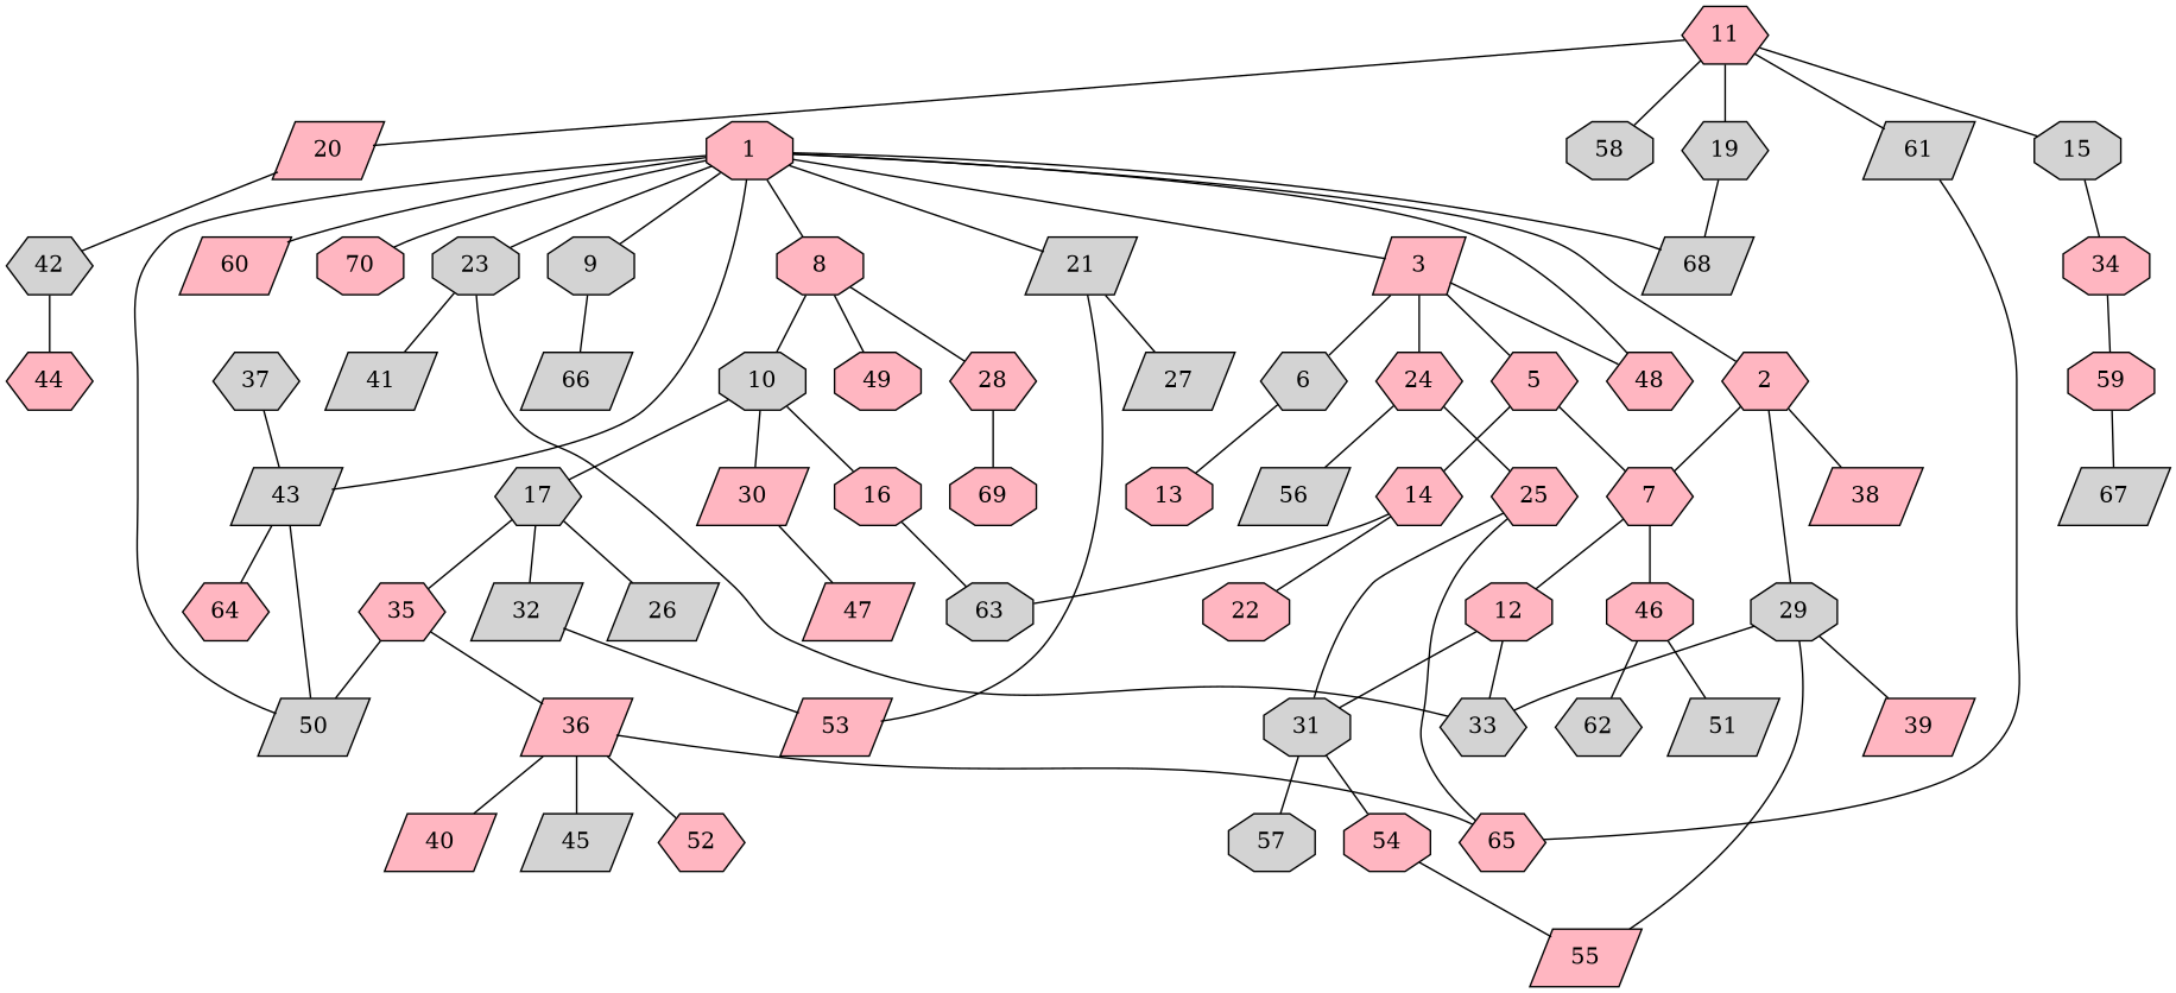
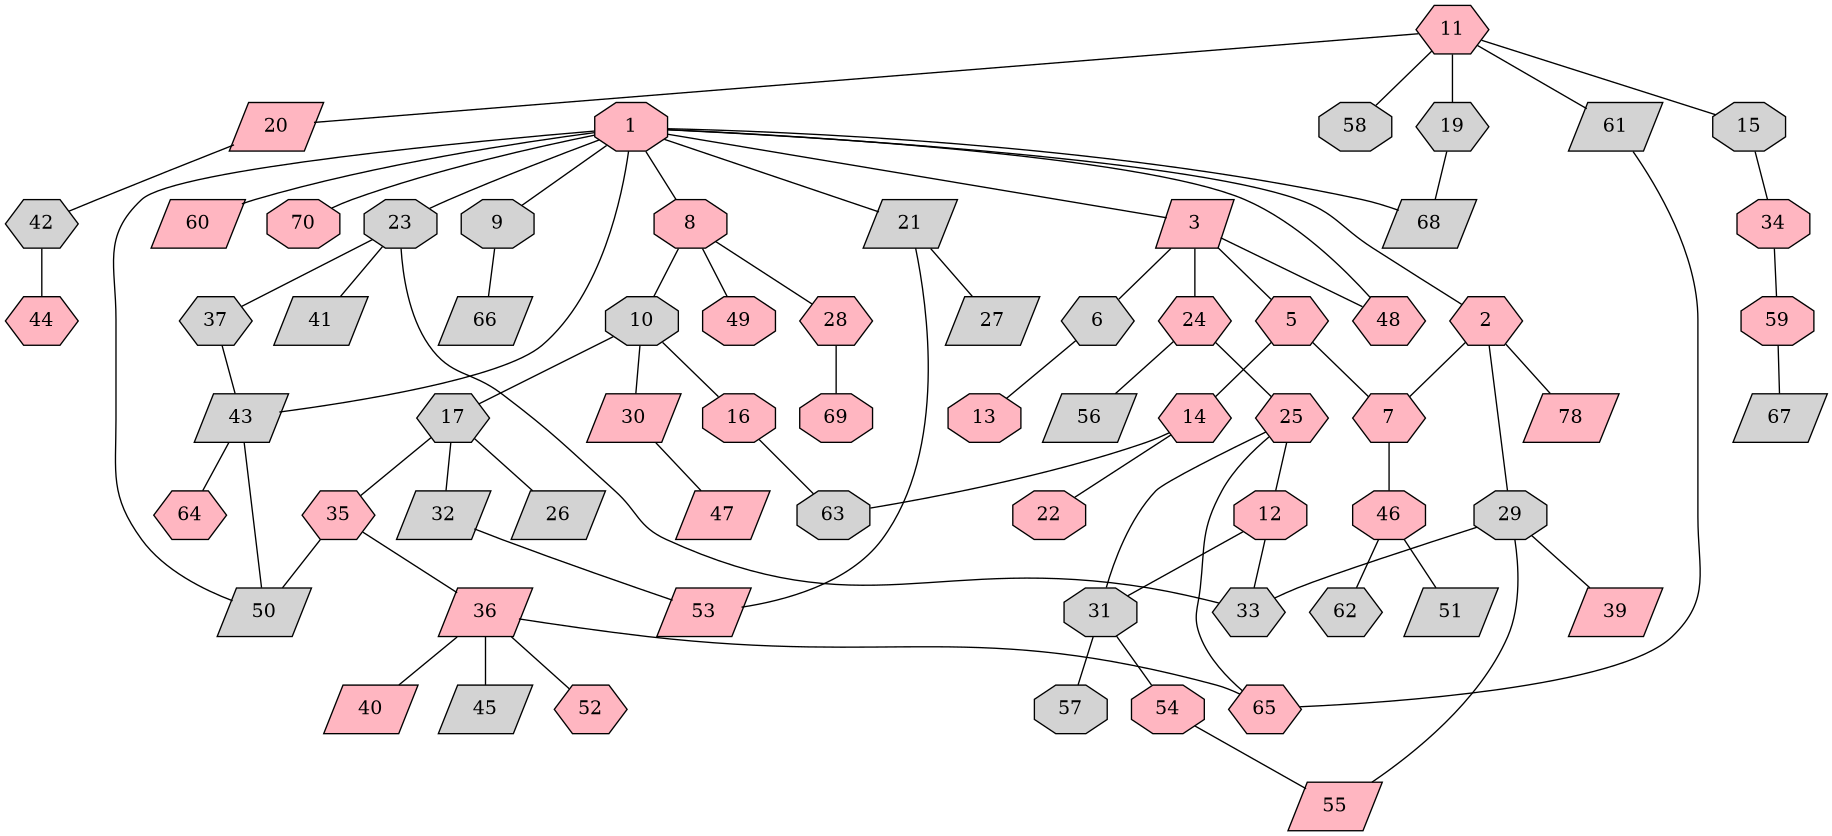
  graph {
    fontname="DejaVu Serif"
    node [fillcolor=lightpink fontname="DejaVu Serif" shape=parallelogram style=filled]
    edge [fontname="DejaVu Serif"]
    1 [shape=octagon]
    2 [shape=hexagon]
    3
    8 [shape=octagon]
    9 [fillcolor=lightgrey shape=octagon]
    21 [fillcolor=lightgrey]
    23 [fillcolor=lightgrey shape=octagon]
    43 [fillcolor=lightgrey]
    48 [shape=hexagon]
    50 [fillcolor=lightgrey]
    60
    68 [fillcolor=lightgrey]
    70 [shape=octagon]
    7 [shape=hexagon]
    29 [fillcolor=lightgrey shape=octagon]
-   38
+   38 [label=78]
    5 [shape=hexagon]
    6 [fillcolor=lightgrey shape=hexagon]
    24 [shape=hexagon]
    10 [fillcolor=lightgrey shape=octagon]
    28 [shape=hexagon]
    49 [shape=octagon]
    66 [fillcolor=lightgrey]
    27 [fillcolor=lightgrey]
    53
    33 [fillcolor=lightgrey shape=hexagon]
    37 [fillcolor=lightgrey shape=hexagon]
    41 [fillcolor=lightgrey]
    64 [shape=hexagon]
    12 [shape=octagon]
    46 [shape=octagon]
    39
    55
    14 [shape=hexagon]
    13 [shape=octagon]
    25 [shape=hexagon]
    56 [fillcolor=lightgrey]
    11 [shape=hexagon]
    15 [fillcolor=lightgrey shape=octagon]
    19 [fillcolor=lightgrey shape=hexagon]
    20
    58 [fillcolor=lightgrey shape=octagon]
    61 [fillcolor=lightgrey]
    16 [shape=octagon]
    17 [fillcolor=lightgrey shape=hexagon]
    30
    69 [shape=octagon]
    31 [fillcolor=lightgrey shape=octagon]
    51 [fillcolor=lightgrey]
    62 [fillcolor=lightgrey shape=hexagon]
    22 [shape=octagon]
    63 [fillcolor=lightgrey shape=octagon]
    65 [shape=hexagon]
    34 [shape=octagon]
    42 [fillcolor=lightgrey shape=hexagon]
    54 [shape=octagon]
    57 [fillcolor=lightgrey shape=octagon]
    26 [fillcolor=lightgrey]
    32 [fillcolor=lightgrey]
    35 [shape=hexagon]
    47
    36
    59 [shape=octagon]
    44 [shape=hexagon]
    67 [fillcolor=lightgrey]
    40
    45 [fillcolor=lightgrey]
    52 [shape=hexagon]
    1 -- 2
    1 -- 3
    1 -- 8
    1 -- 9
    1 -- 21
    1 -- 23
    1 -- 43
    1 -- 48
    1 -- 50
    1 -- 60
    1 -- 68
    1 -- 70
    2 -- 7
    2 -- 29
    2 -- 38
    3 -- 48
    3 -- 5
    3 -- 6
    3 -- 24
    8 -- 10
    8 -- 28
    8 -- 49
    9 -- 66
    21 -- 27
    21 -- 53
    23 -- 33
+   23 -- 37
    23 -- 41
    43 -- 50
    43 -- 64
-   7 -- 12
+   25 -- 12
    7 -- 46
    29 -- 33
    29 -- 39
    29 -- 55
    5 -- 7
    5 -- 14
    6 -- 13
    24 -- 25
    24 -- 56
    10 -- 16
    10 -- 17
    10 -- 30
    28 -- 69
    37 -- 43
    12 -- 33
    12 -- 31
    46 -- 51
    46 -- 62
    14 -- 22
    14 -- 63
    25 -- 31
    25 -- 65
    11 -- 15
    11 -- 19
    11 -- 20
    11 -- 58
    11 -- 61
    15 -- 34
    19 -- 68
    20 -- 42
    61 -- 65
    16 -- 63
    17 -- 26
    17 -- 32
    17 -- 35
    30 -- 47
    31 -- 54
    31 -- 57
    34 -- 59
    42 -- 44
    54 -- 55
    32 -- 53
    35 -- 50
    35 -- 36
    36 -- 65
    36 -- 40
    36 -- 45
    36 -- 52
    59 -- 67
  }
